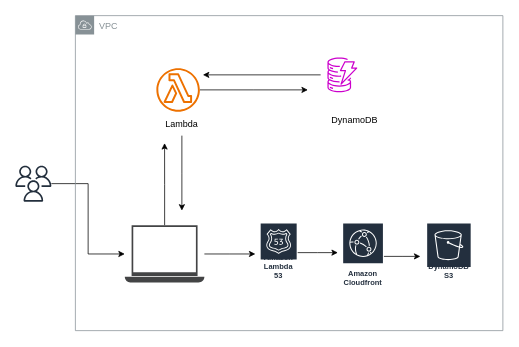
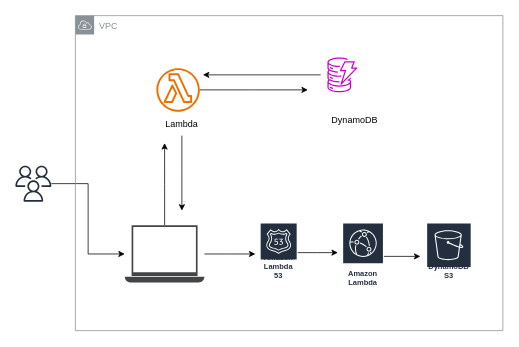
  <mxCell id="0" />
  <mxCell id="1" parent="0" />
  <mxCell id="2" style="edgeStyle=elbowEdgeStyle;rounded=0;orthogonalLoop=1;jettySize=auto;html=1;" edge="1" parent="1" source="3" target="17"><mxGeometry relative="1" as="geometry"><mxPoint x="90" y="350" as="targetPoint" /></mxGeometry></mxCell>
  <mxCell id="3" value="" style="sketch=0;outlineConnect=0;fontColor=#232F3E;gradientColor=none;fillColor=#232F3D;strokeColor=none;dashed=0;verticalLabelPosition=bottom;verticalAlign=top;align=center;html=1;fontSize=12;fontStyle=0;aspect=fixed;pointerEvents=1;shape=mxgraph.aws4.users;" vertex="1" parent="1"><mxGeometry x="20" y="220" width="48" height="48" as="geometry" /></mxCell>
  <mxCell id="4" style="edgeStyle=orthogonalEdgeStyle;rounded=0;orthogonalLoop=1;jettySize=auto;html=1;" edge="1" parent="1" source="5"><mxGeometry relative="1" as="geometry"><mxPoint x="410" y="119" as="targetPoint" /></mxGeometry></mxCell>
  <mxCell id="5" value="" style="sketch=0;outlineConnect=0;fontColor=#232F3E;gradientColor=none;fillColor=#ED7100;strokeColor=none;dashed=0;verticalLabelPosition=bottom;verticalAlign=top;align=center;html=1;fontSize=12;fontStyle=0;aspect=fixed;pointerEvents=1;shape=mxgraph.aws4.lambda_function;" vertex="1" parent="1"><mxGeometry x="208" y="90" width="58" height="58" as="geometry" /></mxCell>
  <mxCell id="6" style="edgeStyle=orthogonalEdgeStyle;rounded=0;orthogonalLoop=1;jettySize=auto;html=1;" edge="1" parent="1" source="7"><mxGeometry relative="1" as="geometry"><mxPoint x="242" y="280" as="targetPoint" /></mxGeometry></mxCell>
  <mxCell id="7" value="Lambda" style="text;strokeColor=none;align=center;fillColor=none;html=1;verticalAlign=middle;whiteSpace=wrap;rounded=0;" vertex="1" parent="1"><mxGeometry x="212" y="150" width="60" height="30" as="geometry" /></mxCell>
  <mxCell id="8" value="" style="sketch=0;points=[[0,0,0],[0.25,0,0],[0.5,0,0],[0.75,0,0],[1,0,0],[0,1,0],[0.25,1,0],[0.5,1,0],[0.75,1,0],[1,1,0],[0,0.25,0],[0,0.5,0],[0,0.75,0],[1,0.25,0],[1,0.5,0],[1,0.75,0]];outlineConnect=0;fontColor=#232F3E;fillColor=none;strokeColor=#CC00CC;dashed=0;verticalLabelPosition=bottom;verticalAlign=top;align=center;html=1;fontSize=12;fontStyle=0;aspect=fixed;shape=mxgraph.aws4.resourceIcon;resIcon=mxgraph.aws4.dynamodb;gradientColor=default;" vertex="1" parent="1"><mxGeometry x="427" y="70" width="58" height="58" as="geometry" /></mxCell>
  <mxCell id="9" value="DynamoDB" style="text;strokeColor=none;align=center;fillColor=none;html=1;verticalAlign=middle;whiteSpace=wrap;rounded=0;" vertex="1" parent="1"><mxGeometry x="445" y="148" width="55" height="22" as="geometry" /></mxCell>
  <mxCell id="10" style="edgeStyle=orthogonalEdgeStyle;rounded=0;orthogonalLoop=1;jettySize=auto;html=1;" edge="1" parent="1" source="11"><mxGeometry relative="1" as="geometry"><mxPoint x="450" y="336" as="targetPoint" /></mxGeometry></mxCell>
  <mxCell id="11" value="Amazon Lambda 53" style="sketch=0;outlineConnect=0;fontColor=#232F3E;gradientColor=none;strokeColor=#ffffff;fillColor=#232F3E;dashed=0;verticalLabelPosition=middle;verticalAlign=bottom;align=center;html=1;whiteSpace=wrap;fontSize=10;fontStyle=1;spacing=3;shape=mxgraph.aws4.productIcon;prIcon=mxgraph.aws4.route_53;" vertex="1" parent="1"><mxGeometry x="346.06" y="296" width="50" height="80" as="geometry" /></mxCell>
  <mxCell id="12" style="edgeStyle=orthogonalEdgeStyle;rounded=0;orthogonalLoop=1;jettySize=auto;html=1;" edge="1" parent="1" source="13"><mxGeometry relative="1" as="geometry"><mxPoint x="560" y="341" as="targetPoint" /></mxGeometry></mxCell>
- <mxCell id="13" value="Amazon Cloudfront" style="sketch=0;outlineConnect=0;fontColor=#232F3E;gradientColor=none;strokeColor=#ffffff;fillColor=#232F3E;dashed=0;verticalLabelPosition=middle;verticalAlign=bottom;align=center;html=1;whiteSpace=wrap;fontSize=10;fontStyle=1;spacing=3;shape=mxgraph.aws4.productIcon;prIcon=mxgraph.aws4.cloudfront;" vertex="1" parent="1"><mxGeometry x="456.06" y="296" width="55" height="90" as="geometry" /></mxCell>
+ <mxCell id="13" value="Amazon Lambda" style="sketch=0;outlineConnect=0;fontColor=#232F3E;gradientColor=none;strokeColor=#ffffff;fillColor=#232F3E;dashed=0;verticalLabelPosition=middle;verticalAlign=bottom;align=center;html=1;whiteSpace=wrap;fontSize=10;fontStyle=1;spacing=3;shape=mxgraph.aws4.productIcon;prIcon=mxgraph.aws4.cloudfront;" vertex="1" parent="1"><mxGeometry x="456.06" y="296" width="55" height="90" as="geometry" /></mxCell>
  <mxCell id="14" value="DynamoDB S3" style="sketch=0;outlineConnect=0;fontColor=#232F3E;gradientColor=none;strokeColor=#ffffff;fillColor=#232F3E;dashed=0;verticalLabelPosition=middle;verticalAlign=bottom;align=center;html=1;whiteSpace=wrap;fontSize=10;fontStyle=1;spacing=3;shape=mxgraph.aws4.productIcon;prIcon=mxgraph.aws4.s3;" vertex="1" parent="1"><mxGeometry x="568.06" y="296" width="60" height="80" as="geometry" /></mxCell>
  <mxCell id="15" style="edgeStyle=orthogonalEdgeStyle;rounded=0;orthogonalLoop=1;jettySize=auto;html=1;" edge="1" parent="1" source="17"><mxGeometry relative="1" as="geometry"><mxPoint x="340" y="337.8" as="targetPoint" /></mxGeometry></mxCell>
  <mxCell id="16" style="edgeStyle=orthogonalEdgeStyle;rounded=0;orthogonalLoop=1;jettySize=auto;html=1;" edge="1" parent="1" source="17"><mxGeometry relative="1" as="geometry"><mxPoint x="218.945" y="190" as="targetPoint" /></mxGeometry></mxCell>
  <mxCell id="17" value="" style="sketch=0;pointerEvents=1;shadow=0;dashed=0;html=1;strokeColor=none;fillColor=#434445;aspect=fixed;labelPosition=center;verticalLabelPosition=bottom;verticalAlign=top;align=center;outlineConnect=0;shape=mxgraph.vvd.laptop;" vertex="1" parent="1"><mxGeometry x="165.89" y="299.6" width="106.11" height="76.4" as="geometry" /></mxCell>
  <mxCell id="18" value="" style="shape=image;html=1;verticalAlign=top;verticalLabelPosition=bottom;labelBackgroundColor=#ffffff;imageAspect=0;aspect=fixed;image=https://cdn4.iconfinder.com/data/icons/ionicons/512/icon-ios7-world-128.png" vertex="1" parent="1"><mxGeometry x="193.95" y="308.8" width="48" height="48" as="geometry" /></mxCell>
  <mxCell id="19" style="edgeStyle=orthogonalEdgeStyle;rounded=0;orthogonalLoop=1;jettySize=auto;html=1;entryX=1.069;entryY=0.155;entryDx=0;entryDy=0;entryPerimeter=0;" edge="1" parent="1" source="8" target="5"><mxGeometry relative="1" as="geometry" /></mxCell>
  <mxCell id="20" value="VPC" style="sketch=0;outlineConnect=0;gradientColor=none;html=1;whiteSpace=wrap;fontSize=12;fontStyle=0;shape=mxgraph.aws4.group;grIcon=mxgraph.aws4.group_vpc;strokeColor=#879196;fillColor=none;verticalAlign=top;align=left;spacingLeft=30;fontColor=#879196;dashed=0;" vertex="1" parent="1"><mxGeometry x="100" y="20" width="570" height="420" as="geometry" /></mxCell>
